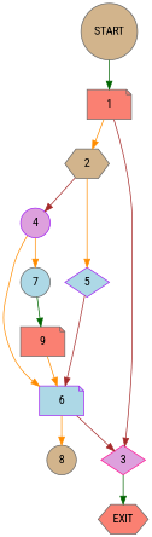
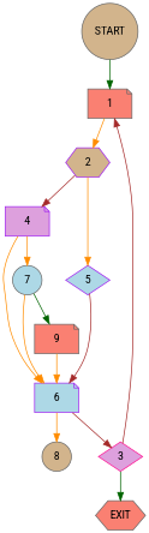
  digraph {
    fontname="Roboto Condensed"
    node [color=gray40 fillcolor=tan fontname="Roboto Condensed" shape=note style=filled]
    edge [color=darkorange fontname="Roboto Condensed"]
    n1 [label=START shape=circle]
    1 [fillcolor=salmon]
-   2 [shape=hexagon]
+   2 [color=purple shape=hexagon]
    3 [color=deeppink fillcolor=plum shape=diamond]
    n5 [fillcolor=salmon label=EXIT shape=hexagon]
-   4 [color=purple fillcolor=plum shape=circle]
+   4 [color=purple fillcolor=plum]
    5 [color=purple fillcolor=lightblue shape=diamond]
    6 [color=purple fillcolor=lightblue]
    7 [fillcolor=lightblue shape=circle]
    8 [shape=circle]
    9 [fillcolor=salmon]
    n1 -> 1 [color=darkgreen]
    1 -> 2
-   1 -> 3 [color=brown]
+   3 -> 1 [color=brown]
    2 -> 4 [color=brown]
    2 -> 5
    3 -> n5 [color=darkgreen]
    4 -> 6
    4 -> 7
    5 -> 6 [color=brown]
    6 -> 3 [color=brown]
    6 -> 8
+   7 -> 6
    7 -> 9 [color=darkgreen]
    9 -> 6
  }
